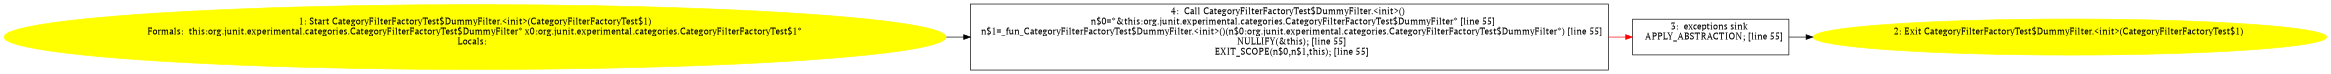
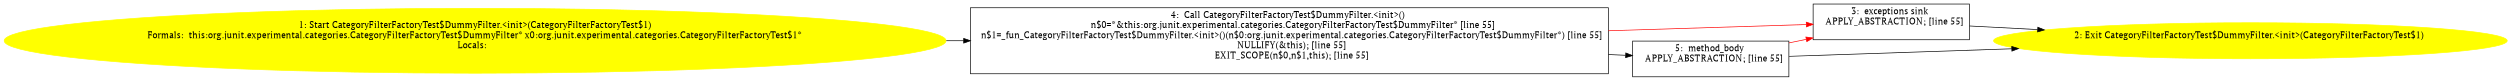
  digraph {
    rankdir=LR
    fontname="PT Serif"
    node [fontname="PT Serif" shape=box]
    edge [fontname="PT Serif"]
    n1 [color=yellow label="1: Start CategoryFilterFactoryTest$DummyFilter.<init>(CategoryFilterFactoryTest$1)\nFormals:  this:org.junit.experimental.categories.CategoryFilterFactoryTest$DummyFilter* x0:org.junit.experimental.categories.CategoryFilterFactoryTest$1*\nLocals:  \n  " style=filled shape=""]
    n2 [label="4:  Call CategoryFilterFactoryTest$DummyFilter.<init>() \n   n$0=*&this:org.junit.experimental.categories.CategoryFilterFactoryTest$DummyFilter* [line 55]\n  n$1=_fun_CategoryFilterFactoryTest$DummyFilter.<init>()(n$0:org.junit.experimental.categories.CategoryFilterFactoryTest$DummyFilter*) [line 55]\n  NULLIFY(&this); [line 55]\n  EXIT_SCOPE(n$0,n$1,this); [line 55]\n "]
    n3 [label="3:  exceptions sink \n   APPLY_ABSTRACTION; [line 55]\n "]
+   n4 [label="5:  method_body \n   APPLY_ABSTRACTION; [line 55]\n "]
    n5 [color=yellow label="2: Exit CategoryFilterFactoryTest$DummyFilter.<init>(CategoryFilterFactoryTest$1) \n  " style=filled shape=""]
    n1 -> n2
    n2 -> n3 [color=red]
+   n2 -> n4
    n3 -> n5
+   n4 -> n3 [color=red]
+   n4 -> n5
  }
